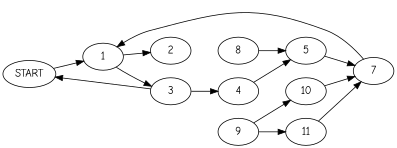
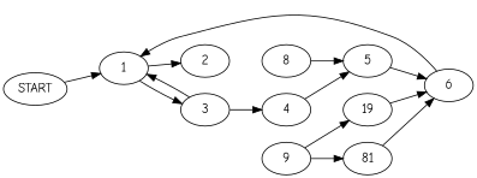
  digraph {
    fontname="Comic Neue"
    rankdir=LR
    node [fontname="Comic Neue"]
    edge [fontname="Comic Neue"]
    n1 [label=START]
    1
    2
    3
    4
    5
-   7
+   7 [label=6]
    8
    9
-   10
-   11
+   10 [label=19]
+   11 [label=81]
    n1 -> 1
    1 -> 2
    1 -> 3
-   3 -> n1
+   3 -> 1
    3 -> 4
    4 -> 5
    5 -> 7
    7 -> 1
    8 -> 5
    9 -> 10
    9 -> 11
    10 -> 7
    11 -> 7
  }
